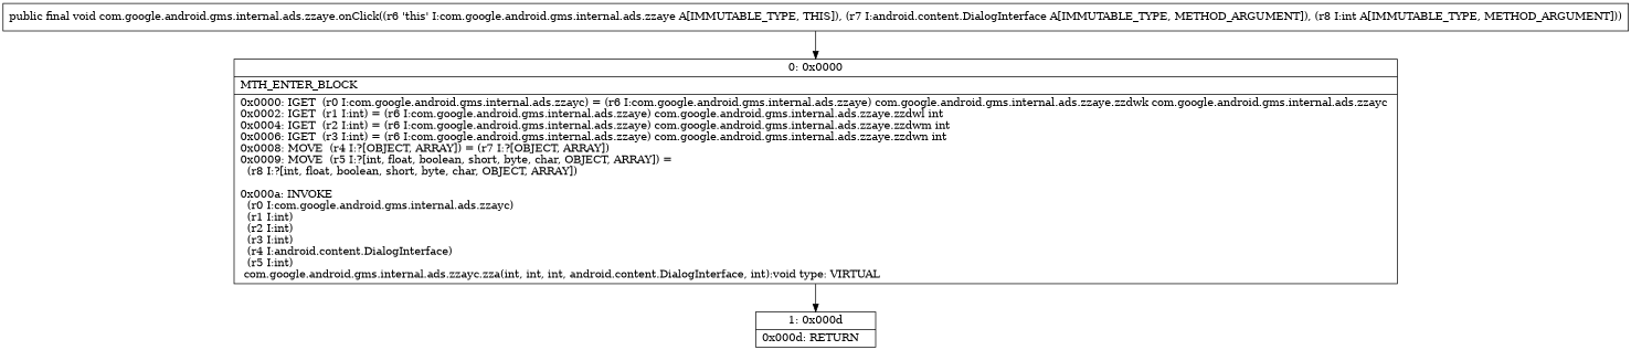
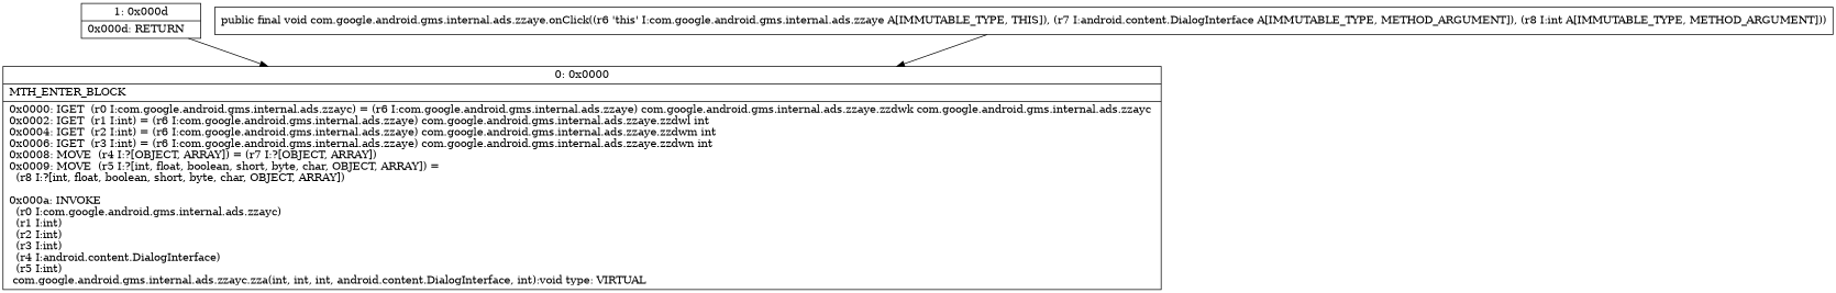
  digraph {
    node [shape=record]
    n1 [label="{0\:\ 0x0000|MTH_ENTER_BLOCK\l|0x0000: IGET  (r0 I:com.google.android.gms.internal.ads.zzayc) = (r6 I:com.google.android.gms.internal.ads.zzaye) com.google.android.gms.internal.ads.zzaye.zzdwk com.google.android.gms.internal.ads.zzayc \l0x0002: IGET  (r1 I:int) = (r6 I:com.google.android.gms.internal.ads.zzaye) com.google.android.gms.internal.ads.zzaye.zzdwl int \l0x0004: IGET  (r2 I:int) = (r6 I:com.google.android.gms.internal.ads.zzaye) com.google.android.gms.internal.ads.zzaye.zzdwm int \l0x0006: IGET  (r3 I:int) = (r6 I:com.google.android.gms.internal.ads.zzaye) com.google.android.gms.internal.ads.zzaye.zzdwn int \l0x0008: MOVE  (r4 I:?[OBJECT, ARRAY]) = (r7 I:?[OBJECT, ARRAY]) \l0x0009: MOVE  (r5 I:?[int, float, boolean, short, byte, char, OBJECT, ARRAY]) = \l  (r8 I:?[int, float, boolean, short, byte, char, OBJECT, ARRAY])\l \l0x000a: INVOKE  \l  (r0 I:com.google.android.gms.internal.ads.zzayc)\l  (r1 I:int)\l  (r2 I:int)\l  (r3 I:int)\l  (r4 I:android.content.DialogInterface)\l  (r5 I:int)\l com.google.android.gms.internal.ads.zzayc.zza(int, int, int, android.content.DialogInterface, int):void type: VIRTUAL \l}"]
    n2 [label="{1\:\ 0x000d|0x000d: RETURN   \l}"]
    n3 [label="{public final void com.google.android.gms.internal.ads.zzaye.onClick((r6 'this' I:com.google.android.gms.internal.ads.zzaye A[IMMUTABLE_TYPE, THIS]), (r7 I:android.content.DialogInterface A[IMMUTABLE_TYPE, METHOD_ARGUMENT]), (r8 I:int A[IMMUTABLE_TYPE, METHOD_ARGUMENT])) }"]
-   n1 -> n2
+   n2 -> n1
    n3 -> n1
  }
